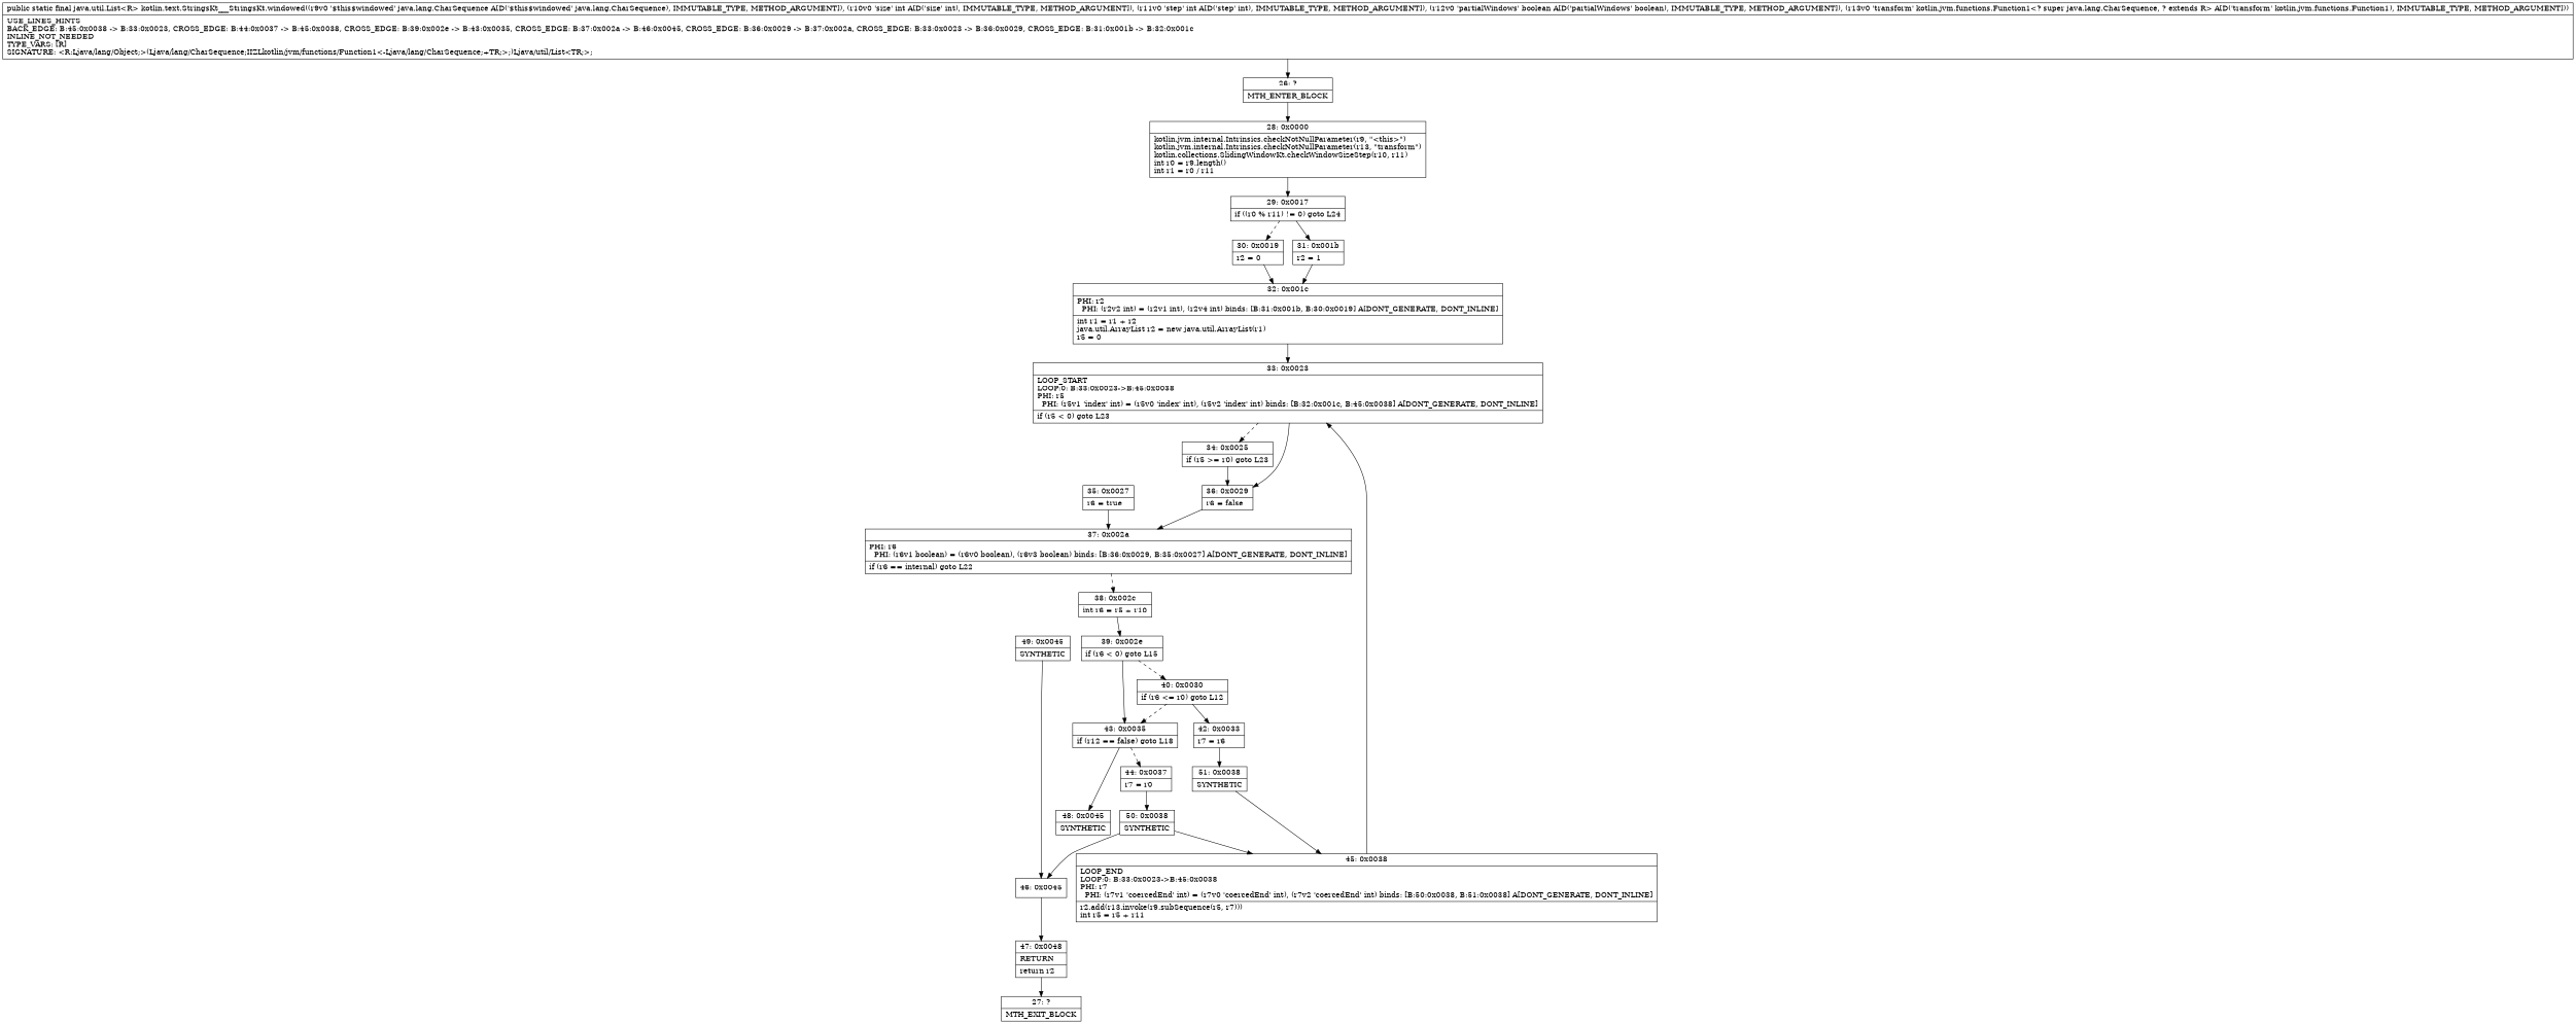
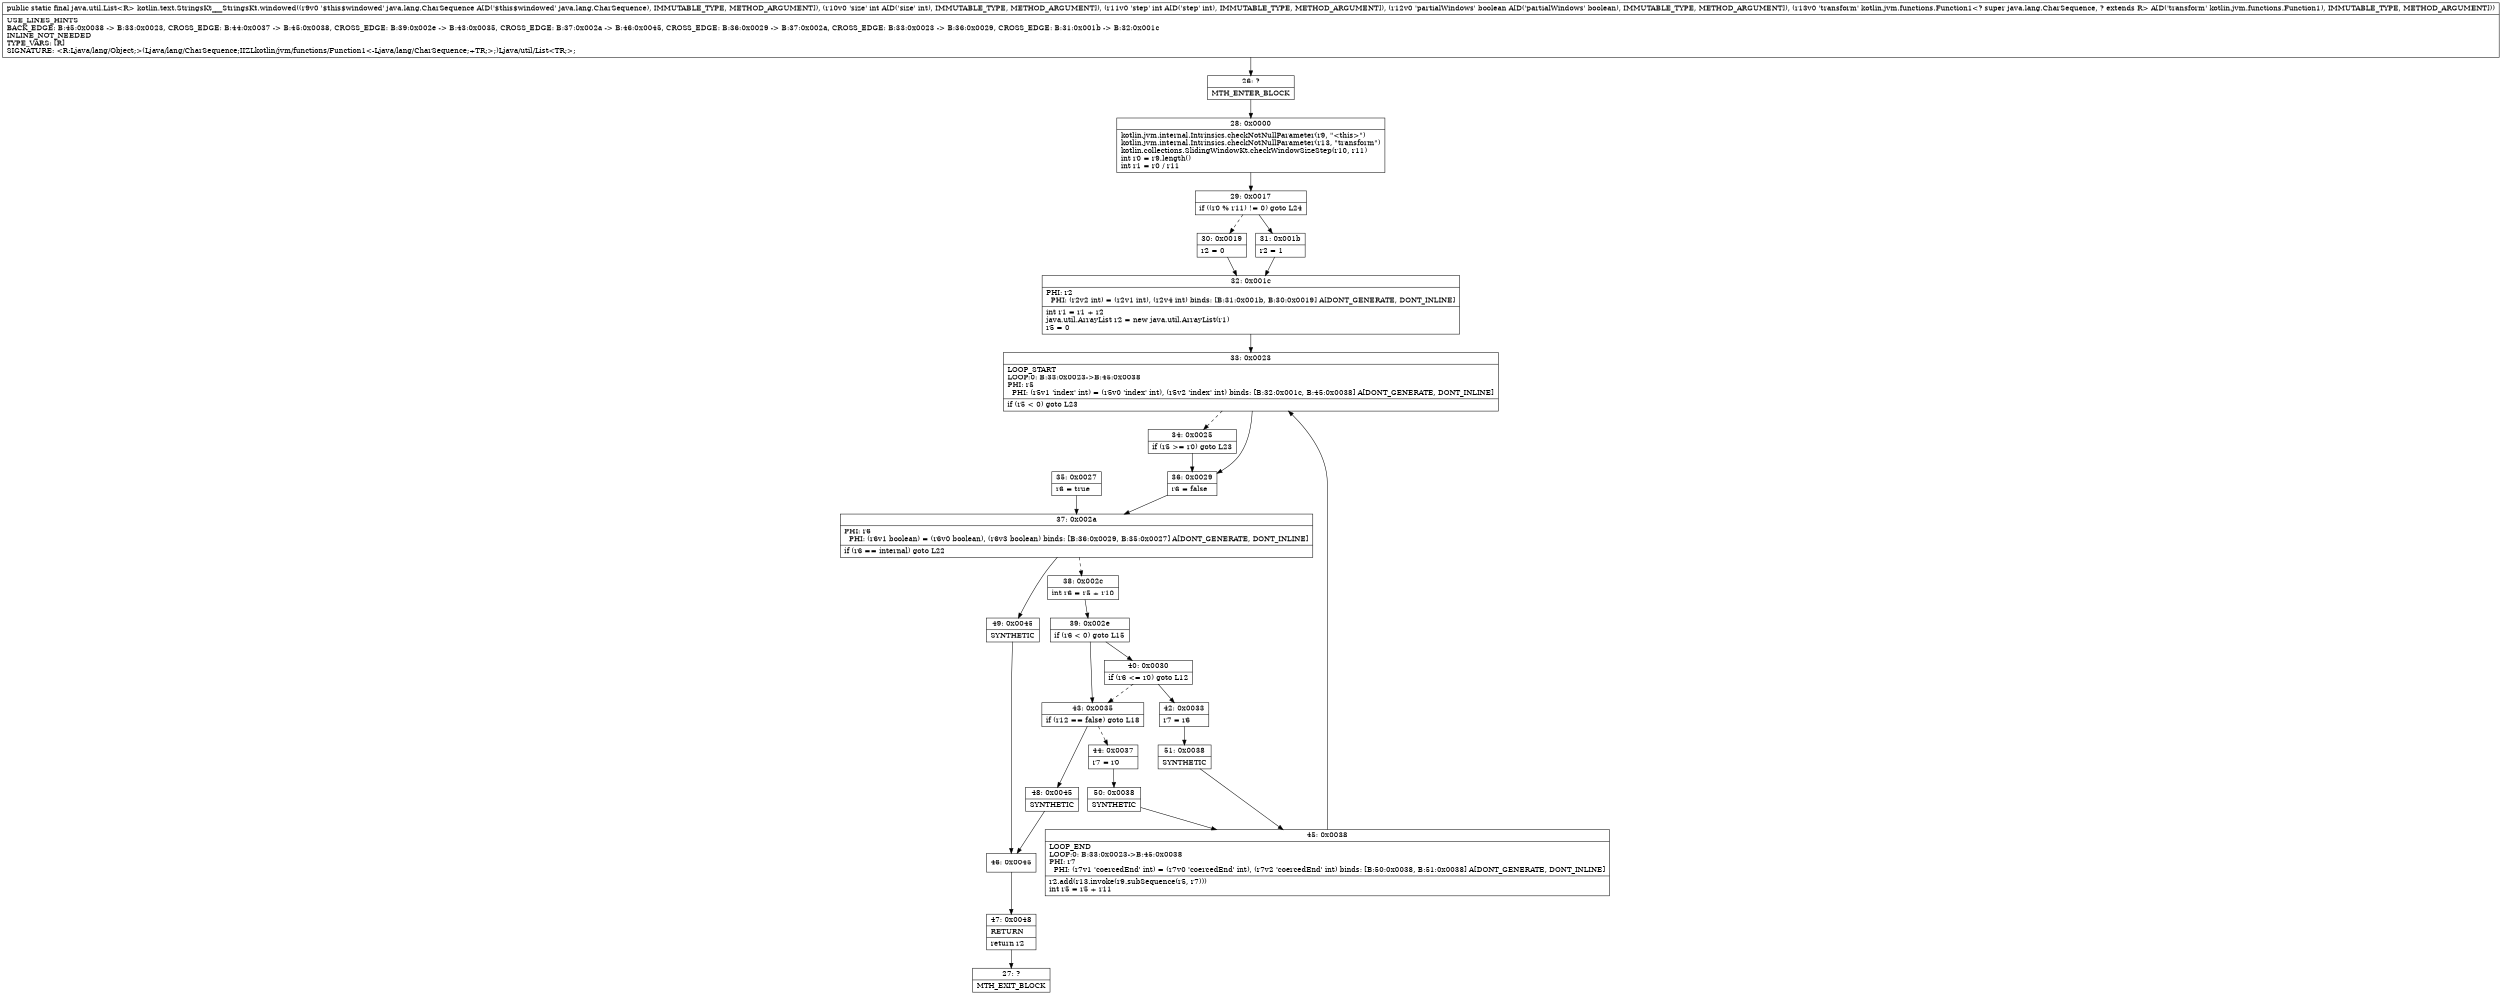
  digraph {
    node [shape=record]
    n1 [label="{26\:\ ?|MTH_ENTER_BLOCK\l}"]
    n2 [label="{28\:\ 0x0000|kotlin.jvm.internal.Intrinsics.checkNotNullParameter(r9, \"\<this\>\")\lkotlin.jvm.internal.Intrinsics.checkNotNullParameter(r13, \"transform\")\lkotlin.collections.SlidingWindowKt.checkWindowSizeStep(r10, r11)\lint r0 = r9.length()\lint r1 = r0 \/ r11\l}"]
    n3 [label="{29\:\ 0x0017|if ((r0 % r11) != 0) goto L24\l}"]
    n4 [label="{30\:\ 0x0019|r2 = 0\l}"]
    n5 [label="{31\:\ 0x001b|r2 = 1\l}"]
    n6 [label="{32\:\ 0x001c|PHI: r2 \l  PHI: (r2v2 int) = (r2v1 int), (r2v4 int) binds: [B:31:0x001b, B:30:0x0019] A[DONT_GENERATE, DONT_INLINE]\l|int r1 = r1 + r2\ljava.util.ArrayList r2 = new java.util.ArrayList(r1)\lr5 = 0\l}"]
    n7 [label="{33\:\ 0x0023|LOOP_START\lLOOP:0: B:33:0x0023\-\>B:45:0x0038\lPHI: r5 \l  PHI: (r5v1 'index' int) = (r5v0 'index' int), (r5v2 'index' int) binds: [B:32:0x001c, B:45:0x0038] A[DONT_GENERATE, DONT_INLINE]\l|if (r5 \< 0) goto L23\l}"]
    n8 [label="{34\:\ 0x0025|if (r5 \>= r0) goto L23\l}"]
    n9 [label="{36\:\ 0x0029|r6 = false\l}"]
    n10 [label="{37\:\ 0x002a|PHI: r6 \l  PHI: (r6v1 boolean) = (r6v0 boolean), (r6v3 boolean) binds: [B:36:0x0029, B:35:0x0027] A[DONT_GENERATE, DONT_INLINE]\l|if (r6 == internal) goto L22\l}"]
    n11 [label="{35\:\ 0x0027|r6 = true\l}"]
    n12 [label="{38\:\ 0x002c|int r6 = r5 + r10\l}"]
    n13 [label="{49\:\ 0x0045|SYNTHETIC\l}"]
    n14 [label="{39\:\ 0x002e|if (r6 \< 0) goto L15\l}"]
    n15 [label="{46\:\ 0x0045}"]
    n16 [label="{40\:\ 0x0030|if (r6 \<= r0) goto L12\l}"]
    n17 [label="{43\:\ 0x0035|if (r12 == false) goto L18\l}"]
    n18 [label="{42\:\ 0x0033|r7 = r6\l}"]
    n19 [label="{44\:\ 0x0037|r7 = r0\l}"]
    n20 [label="{48\:\ 0x0045|SYNTHETIC\l}"]
    n21 [label="{51\:\ 0x0038|SYNTHETIC\l}"]
    n22 [label="{45\:\ 0x0038|LOOP_END\lLOOP:0: B:33:0x0023\-\>B:45:0x0038\lPHI: r7 \l  PHI: (r7v1 'coercedEnd' int) = (r7v0 'coercedEnd' int), (r7v2 'coercedEnd' int) binds: [B:50:0x0038, B:51:0x0038] A[DONT_GENERATE, DONT_INLINE]\l|r2.add(r13.invoke(r9.subSequence(r5, r7)))\lint r5 = r5 + r11\l}"]
    n23 [label="{50\:\ 0x0038|SYNTHETIC\l}"]
    n24 [label="{47\:\ 0x0048|RETURN\l|return r2\l}"]
    n25 [label="{27\:\ ?|MTH_EXIT_BLOCK\l}"]
    n26 [label="{public static final java.util.List\<R\> kotlin.text.StringsKt___StringsKt.windowed((r9v0 '$this$windowed' java.lang.CharSequence A[D('$this$windowed' java.lang.CharSequence), IMMUTABLE_TYPE, METHOD_ARGUMENT]), (r10v0 'size' int A[D('size' int), IMMUTABLE_TYPE, METHOD_ARGUMENT]), (r11v0 'step' int A[D('step' int), IMMUTABLE_TYPE, METHOD_ARGUMENT]), (r12v0 'partialWindows' boolean A[D('partialWindows' boolean), IMMUTABLE_TYPE, METHOD_ARGUMENT]), (r13v0 'transform' kotlin.jvm.functions.Function1\<? super java.lang.CharSequence, ? extends R\> A[D('transform' kotlin.jvm.functions.Function1), IMMUTABLE_TYPE, METHOD_ARGUMENT]))  | USE_LINES_HINTS\lBACK_EDGE: B:45:0x0038 \-\> B:33:0x0023, CROSS_EDGE: B:44:0x0037 \-\> B:45:0x0038, CROSS_EDGE: B:39:0x002e \-\> B:43:0x0035, CROSS_EDGE: B:37:0x002a \-\> B:46:0x0045, CROSS_EDGE: B:36:0x0029 \-\> B:37:0x002a, CROSS_EDGE: B:33:0x0023 \-\> B:36:0x0029, CROSS_EDGE: B:31:0x001b \-\> B:32:0x001c\lINLINE_NOT_NEEDED\lTYPE_VARS: [R]\lSIGNATURE: \<R:Ljava\/lang\/Object;\>(Ljava\/lang\/CharSequence;IIZLkotlin\/jvm\/functions\/Function1\<\-Ljava\/lang\/CharSequence;+TR;\>;)Ljava\/util\/List\<TR;\>;\l}"]
    n1 -> n2
    n2 -> n3
    n3 -> n4 [style=dashed]
    n3 -> n5
    n4 -> n6
    n5 -> n6
    n6 -> n7
    n7 -> n8 [style=dashed]
    n7 -> n9
    n8 -> n9
    n9 -> n10
    n10 -> n12 [style=dashed]
+   n10 -> n13
    n11 -> n10
    n12 -> n14
    n13 -> n15
-   n14 -> n16 [style=dashed]
+   n14 -> n16 [style=solid]
    n14 -> n17
    n15 -> n24
    n16 -> n17 [style=dashed]
    n16 -> n18
    n17 -> n19 [style=dashed]
    n17 -> n20
    n18 -> n21
    n19 -> n23
-   n23 -> n15
+   n20 -> n15
    n21 -> n22
    n22 -> n7
    n23 -> n22
    n24 -> n25
    n26 -> n1
  }
